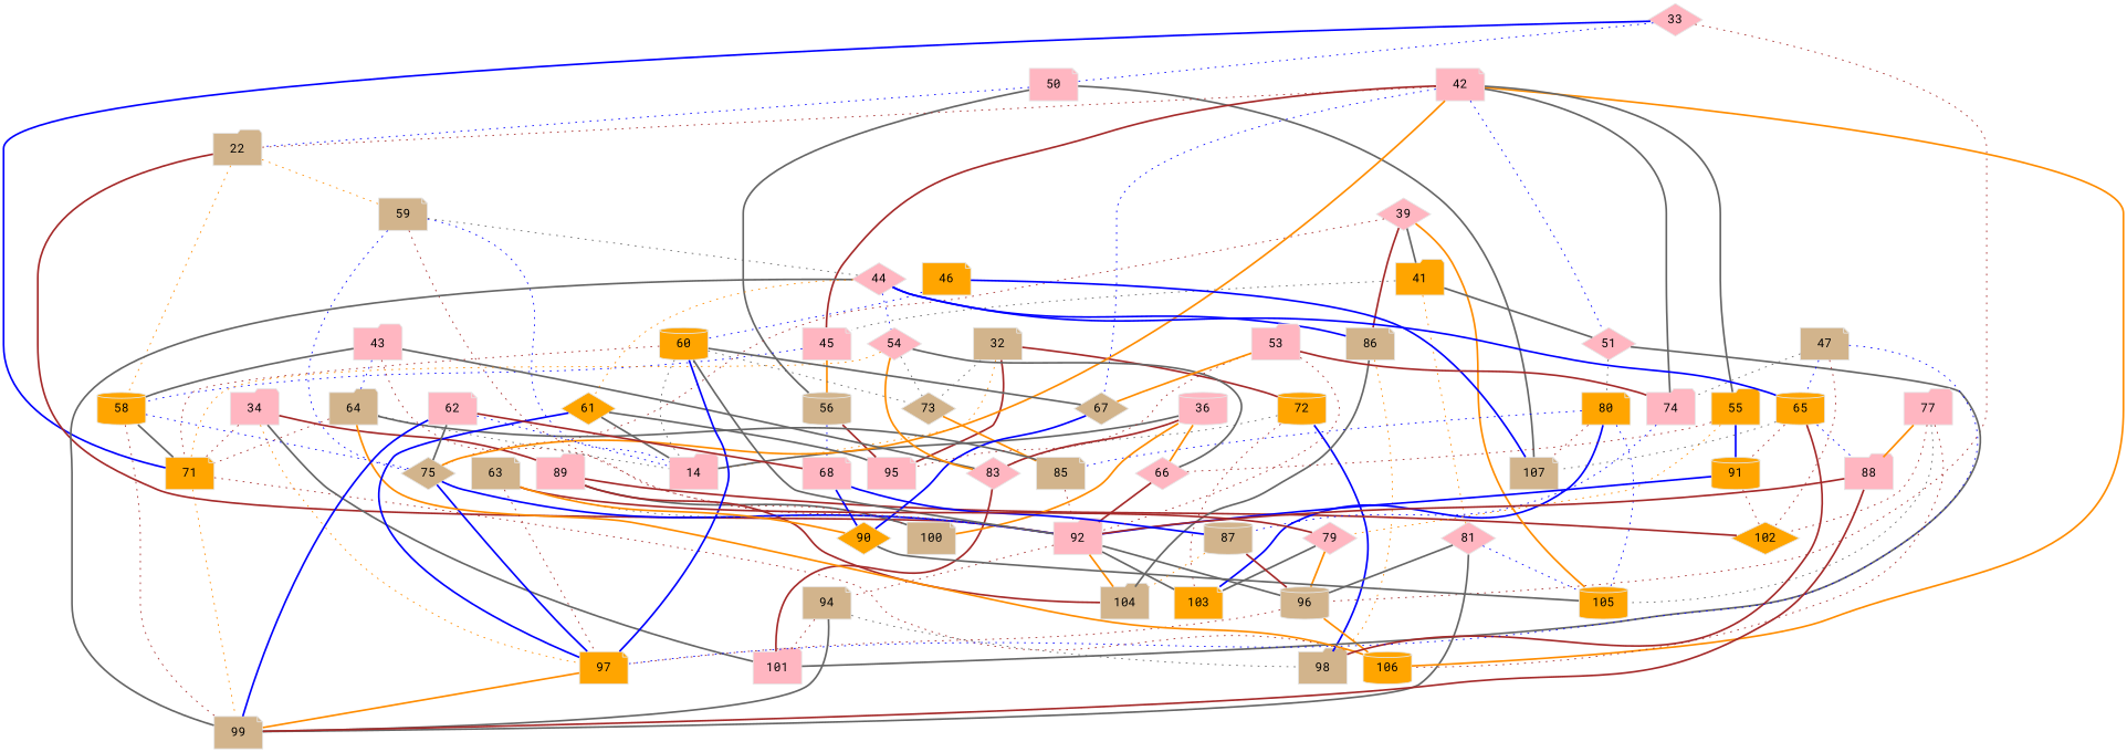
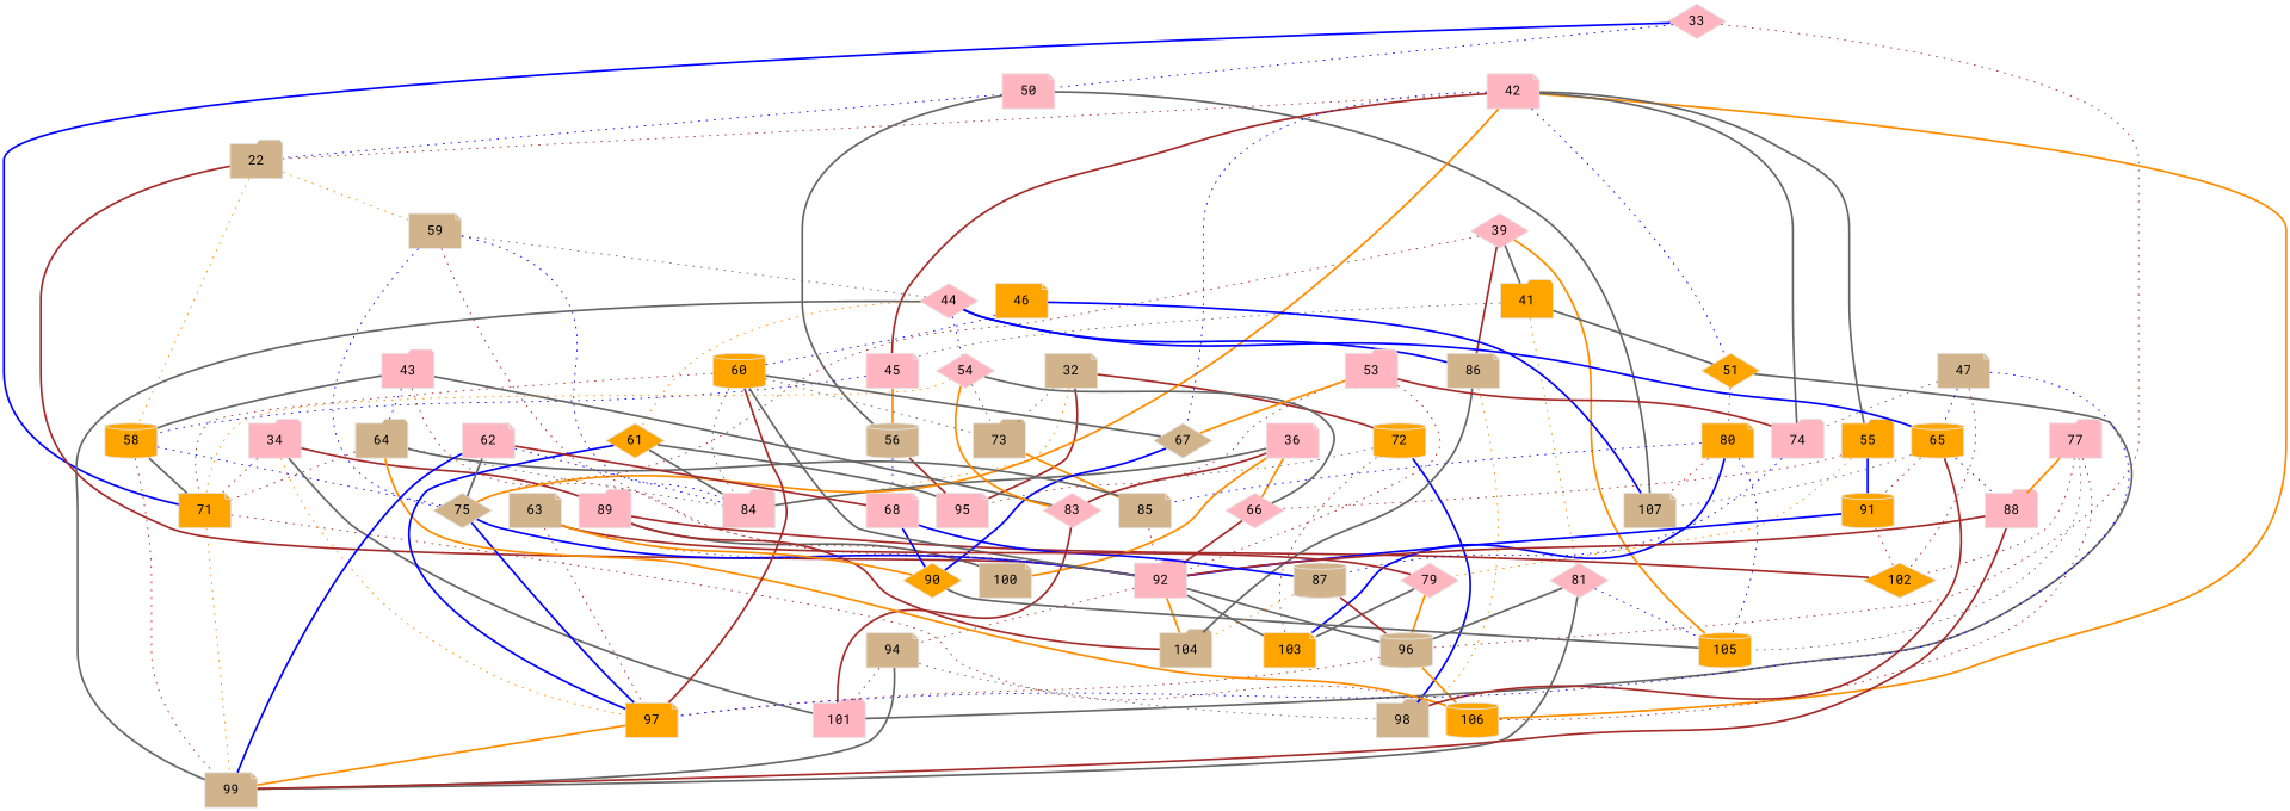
  graph {
    fontname="Roboto Mono"
    node [color=gray90 fillcolor=lightpink fontname="Roboto Mono" shape=note style=filled]
    edge [color=brown fontname="Roboto Mono" style=bold]
    32 [fillcolor=tan]
    72 [fillcolor=orange shape=cylinder]
-   73 [fillcolor=tan shape=diamond]
-   84 [shape=folder super="+22+57" label=14]
+   73 [fillcolor=tan shape=folder]
+   84 [shape=folder super="+22+57"]
    95
    83 [shape=diamond super="+14"]
    98 [fillcolor=tan shape=folder]
    103 [fillcolor=orange]
    85 [fillcolor=tan]
    33 [shape=diamond]
    50
    71 [fillcolor=orange super="+70+48"]
    96 [fillcolor=tan shape=cylinder super="+28+40"]
    n14 [fillcolor=tan label=22 shape=folder super="+27"]
    56 [fillcolor=tan shape=cylinder]
    107 [fillcolor=tan super="+10"]
    106 [fillcolor=orange shape=cylinder super="+37"]
    99 [fillcolor=tan super="+30+35"]
    97 [fillcolor=orange super="+1+15+7"]
    34 [shape=folder]
    89 [shape=folder]
    101 [shape=folder]
    100 [fillcolor=tan]
    102 [fillcolor=orange shape=diamond]
    104 [fillcolor=tan shape=folder]
-   36 [shape=cylinder]
+   36
    66 [shape=diamond]
    92 [shape=folder super="+19+49+76+69"]
    39 [shape=diamond]
    41 [fillcolor=orange shape=folder]
    75 [fillcolor=tan shape=diamond super="+9+11"]
    86 [fillcolor=tan super="+78"]
    105 [fillcolor=orange shape=cylinder super="+82"]
    45
-   51 [shape=diamond]
+   51 [fillcolor=orange shape=diamond]
    81 [shape=diamond]
    58 [fillcolor=orange shape=cylinder super="+29"]
    80 [fillcolor=orange super="+17"]
    42 [super="+16+26"]
    55 [fillcolor=orange shape=folder]
    67 [fillcolor=tan shape=diamond]
    74 [shape=folder]
    59 [fillcolor=tan super="+20"]
    79 [shape=diamond]
    91 [fillcolor=orange shape=cylinder]
    90 [fillcolor=orange shape=diamond]
    87 [fillcolor=tan shape=cylinder]
    43 [shape=folder]
    64 [fillcolor=tan shape=folder super="+5"]
    94 [fillcolor=tan]
    44 [shape=diamond super="+24"]
    54 [shape=diamond super="+38"]
    61 [fillcolor=orange shape=diamond]
    65 [fillcolor=orange shape=cylinder super="+3+31"]
    88 [shape=folder]
    68
    60 [fillcolor=orange shape=cylinder super="+12"]
    46 [fillcolor=orange]
    47 [fillcolor=tan]
    53 [shape=folder]
    62
    63 [fillcolor=tan]
    77 [shape=folder]
    32 -- 72
    32 -- 73 [color=gray40 style=dotted]
    32 -- 84 [color=darkorange style=dotted]
    32 -- 95
    72 -- 83 [color=gray40 style=dotted]
    72 -- 98 [color=blue]
    72 -- 103 [style=dotted]
    73 -- 85 [color=darkorange]
    83 -- 101
    85 -- 92 [style=dotted]
    33 -- 50 [color=blue style=dotted]
    33 -- 71 [color=blue]
    33 -- 96 [style=dotted weight=2]
    50 -- n14 [color=blue style=dotted]
    50 -- 56 [color=gray40]
    50 -- 107 [color=gray40]
    71 -- 106 [style=dotted]
    71 -- 99 [color=darkorange style=dotted]
    96 -- 106 [color=darkorange]
    96 -- 97 [style=dotted weight=2]
    n14 -- 92 [weight=2]
    n14 -- 58 [color=darkorange style=dotted]
    n14 -- 59 [color=darkorange style=dotted]
    56 -- 95
    56 -- 68 [color=blue style=dotted]
    97 -- 99 [color=darkorange]
    34 -- 71 [style=dotted]
    34 -- 97 [color=darkorange style=dotted]
    34 -- 89
    34 -- 101 [color=gray40]
    89 -- 100 [color=gray40]
    89 -- 102
    89 -- 104
    36 -- 84 [color=gray40]
    36 -- 83
    36 -- 100 [color=darkorange]
    36 -- 66 [color=darkorange]
    66 -- 92
    92 -- 103 [color=gray40]
    92 -- 96 [color=gray40 weight=2]
    92 -- 104 [color=darkorange]
    92 -- 94 [style=dotted]
    39 -- 41 [color=gray40]
    39 -- 75 [style=dotted]
    39 -- 86
    39 -- 105 [color=darkorange]
    41 -- 45 [color=gray40 style=dotted]
    41 -- 51 [color=gray40]
    41 -- 81 [color=darkorange style=dotted]
    75 -- 97 [color=blue]
    75 -- 92 [color=blue]
    86 -- 98 [color=darkorange style=dotted]
    86 -- 104 [color=gray40]
    45 -- 56 [color=darkorange]
    45 -- 58 [color=blue style=dotted]
    51 -- 101 [color=gray40]
    51 -- 80 [color=gray40 style=dotted]
    81 -- 96 [color=gray40]
    81 -- 99 [color=gray40]
    81 -- 105 [color=blue style=dotted]
    58 -- 71 [color=gray40 weight=2]
    58 -- 99 [style=dotted weight=2]
    58 -- 75 [color=blue style=dotted]
    80 -- 103 [color=blue]
    80 -- 85 [color=blue style=dotted]
    80 -- 107 [style=dotted]
    80 -- 105 [color=blue style=dotted weight=2]
    42 -- n14 [style=dotted]
    42 -- 106 [color=darkorange]
    42 -- 75 [color=darkorange]
    42 -- 45
    42 -- 51 [color=blue style=dotted]
    42 -- 55 [color=gray40]
    42 -- 67 [color=blue style=dotted]
    42 -- 74 [color=gray40]
    55 -- 66 [style=dotted]
    55 -- 79 [color=darkorange style=dotted]
    55 -- 91 [color=blue]
    67 -- 90 [color=blue]
    74 -- 87 [color=blue style=dotted]
    59 -- 84 [color=blue style=dotted]
    59 -- 100 [style=dotted]
    59 -- 75 [color=blue style=dotted weight=2]
    59 -- 44 [color=gray40 style=dotted]
    79 -- 103 [color=gray40]
    79 -- 96 [color=darkorange]
    91 -- 102 [style=dotted]
    91 -- 92 [color=blue]
    90 -- 105 [color=gray40]
    87 -- 96
    87 -- 104 [color=darkorange style=dotted]
    43 -- 83 [color=gray40]
    43 -- 92 [style=dotted]
    43 -- 58 [color=gray40]
    43 -- 64 [color=blue style=dotted]
    64 -- 84 [color=gray40 style=dotted]
    64 -- 85 [color=gray40]
    64 -- 71 [style=dotted]
    64 -- 106 [color=darkorange weight=2]
    94 -- 98 [color=gray40 style=dotted]
    94 -- 99 [color=gray40]
    94 -- 101 [style=dotted]
    44 -- 99 [color=gray40 weight=2]
    44 -- 86 [color=blue weight=2]
    44 -- 54 [color=blue style=dotted]
    44 -- 61 [color=darkorange style=dotted]
    44 -- 65 [color=blue weight=2]
    54 -- 73 [color=gray40 style=dotted]
    54 -- 83 [color=darkorange weight=2]
    54 -- 71 [color=darkorange style=dotted]
    54 -- 66 [color=gray40]
    61 -- 84 [color=gray40]
    61 -- 95 [color=gray40]
    61 -- 97 [color=blue]
    65 -- 98
    65 -- 107 [color=gray40 style=dotted weight=2]
    65 -- 91 [style=dotted]
    65 -- 88 [color=blue style=dotted]
    88 -- 99
    88 -- 92
    68 -- 90 [color=blue]
    68 -- 87 [color=blue]
    60 -- 73 [color=gray40 style=dotted]
    60 -- 84 [color=gray40 style=dotted]
    60 -- 71 [style=dotted]
-   60 -- 97 [color=blue weight=2]
+   60 -- 97 [weight=2]
    60 -- 92 [color=gray40]
    60 -- 67 [color=gray40]
    46 -- 107 [color=blue weight=2]
    46 -- 60 [color=blue style=dotted]
    47 -- 97 [color=blue style=dotted]
    47 -- 102 [style=dotted]
    47 -- 74 [color=gray40 style=dotted]
    47 -- 65 [color=blue style=dotted]
    53 -- 95 [style=dotted]
    53 -- 92 [style=dotted]
    53 -- 67 [color=darkorange]
    53 -- 74
    62 -- 84 [color=blue style=dotted]
    62 -- 99 [color=blue]
    62 -- 75 [color=gray40]
    62 -- 68
    63 -- 97 [style=dotted]
    63 -- 92 [color=gray40 style=dotted]
    63 -- 79
    63 -- 90 [color=darkorange]
    77 -- 106 [style=dotted]
    77 -- 102 [style=dotted]
    77 -- 105 [color=gray40 style=dotted]
    77 -- 88 [color=darkorange]
  }
